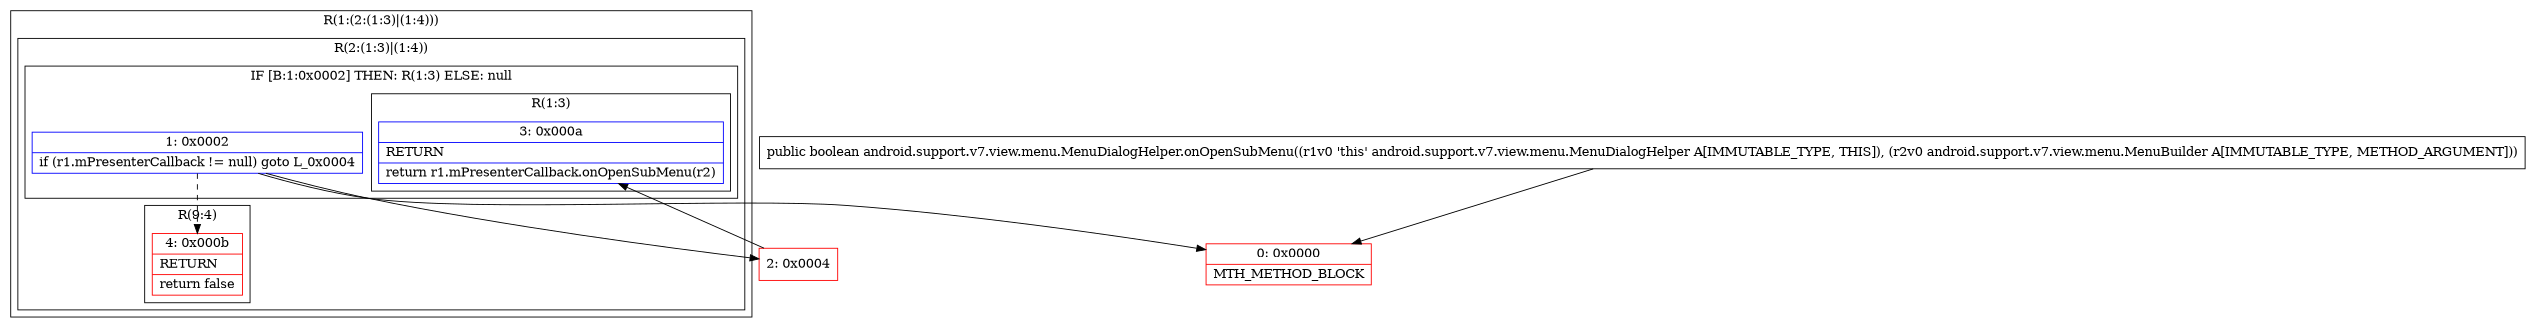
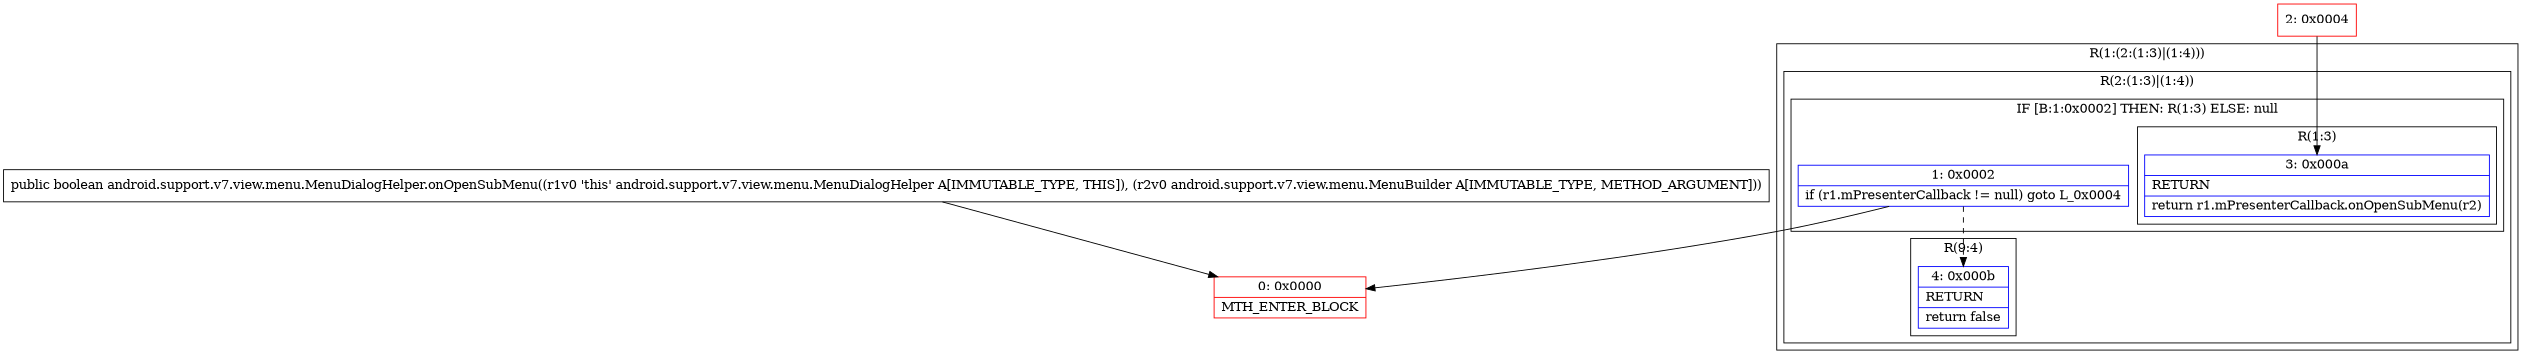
  digraph {
    node [color=blue shape=record]
    n1 [label="{3\:\ 0x000a|RETURN\l|return r1.mPresenterCallback.onOpenSubMenu(r2)\l}"]
    n2 [label="{1\:\ 0x0002|if (r1.mPresenterCallback != null) goto L_0x0004\l}"]
-   n3 [color=red label="{4\:\ 0x000b|RETURN\l|return false\l}"]
+   n3 [label="{4\:\ 0x000b|RETURN\l|return false\l}"]
    n4 [color=red label="{2\:\ 0x0004}"]
-   n5 [color=red label="{0\:\ 0x0000|MTH_METHOD_BLOCK\l}"]
+   n5 [color=red label="{0\:\ 0x0000|MTH_ENTER_BLOCK\l}"]
    n6 [label="{public boolean android.support.v7.view.menu.MenuDialogHelper.onOpenSubMenu((r1v0 'this' android.support.v7.view.menu.MenuDialogHelper A[IMMUTABLE_TYPE, THIS]), (r2v0 android.support.v7.view.menu.MenuBuilder A[IMMUTABLE_TYPE, METHOD_ARGUMENT])) }" color=""]
    subgraph cluster_1 {
      label="R(1:(2:(1:3)|(1:4)))"
      subgraph cluster_2 {
        label="R(2:(1:3)|(1:4))"
        subgraph cluster_3 {
          label="IF [B:1:0x0002] THEN: R(1:3) ELSE: null"
          n2
          subgraph cluster_4 {
            label="R(1:3)"
            n1
          }
        }
        subgraph cluster_5 {
          label="R(9:4)"
          n3
        }
      }
    }
    n2 -> n3 [style=dashed]
-   n2 -> n4
    n2 -> n5
    n4 -> n1
    n6 -> n5
  }
